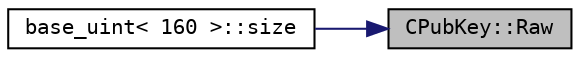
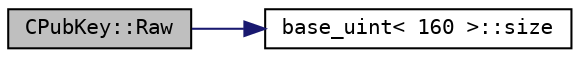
  digraph {
    rankdir=LR
    fontname="DejaVu Sans Mono"
    node [color=black fontname="DejaVu Sans Mono" fontsize=10 shape=record style=filled]
    n1 [fillcolor=grey75 fontcolor=black height=0.2 label="CPubKey::Raw" width=0.4]
    n2 [fillcolor=white height=0.2 label="base_uint\< 160 \>::size" width=0.4]
-   n2 -> n1 [color=midnightblue fontname="DejaVu Sans Mono" fontsize=10 labelfontname=Helvetica labelfontsize=10 style=solid]
+   n1 -> n2 [color=midnightblue fontname="DejaVu Sans Mono" fontsize=10 labelfontname=Helvetica labelfontsize=10 style=solid]
  }
